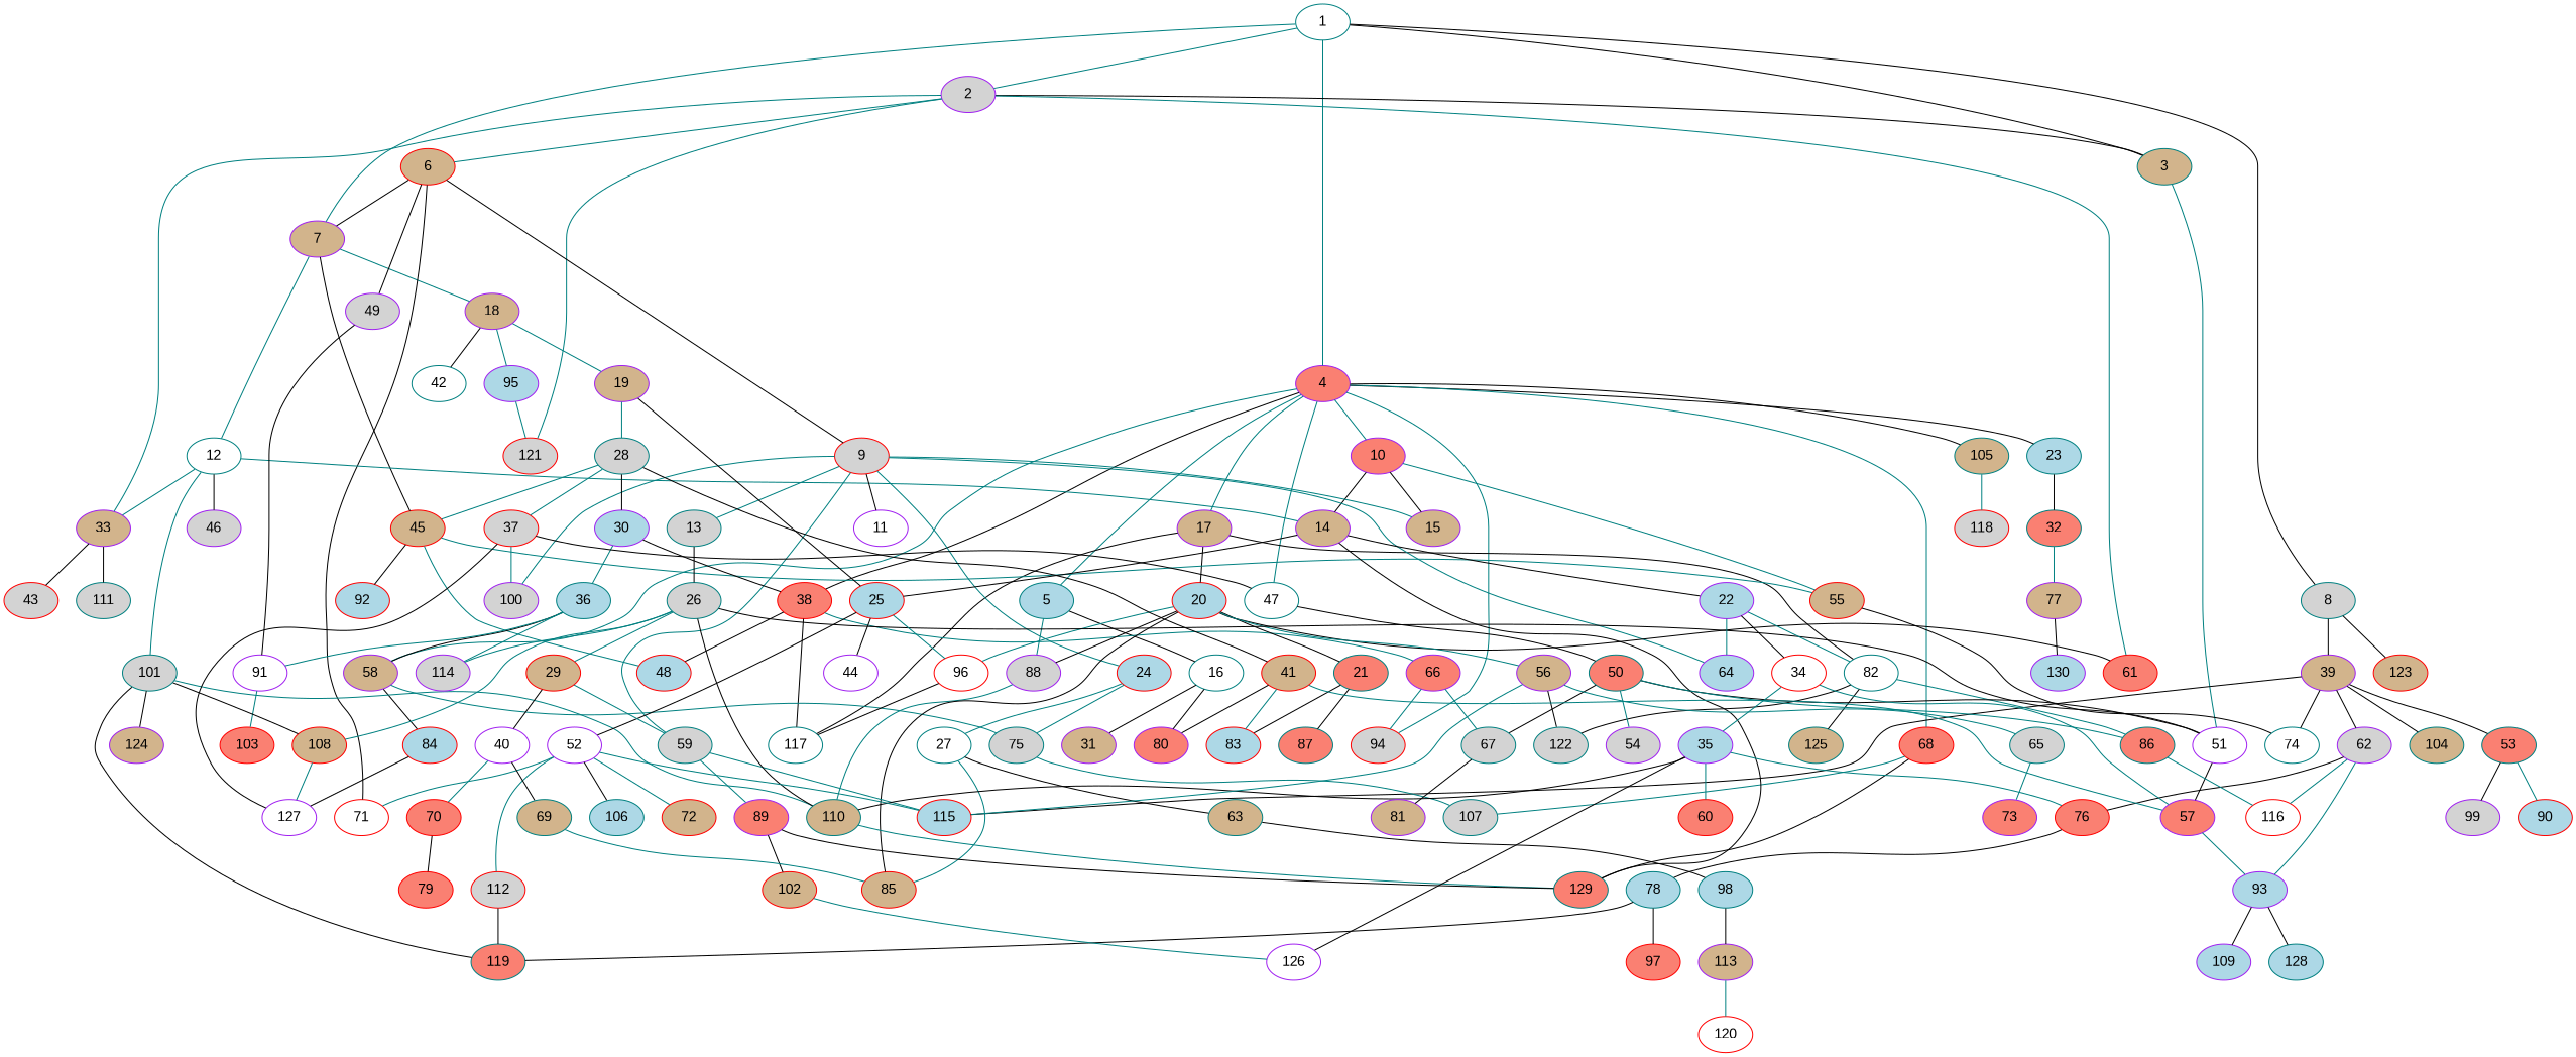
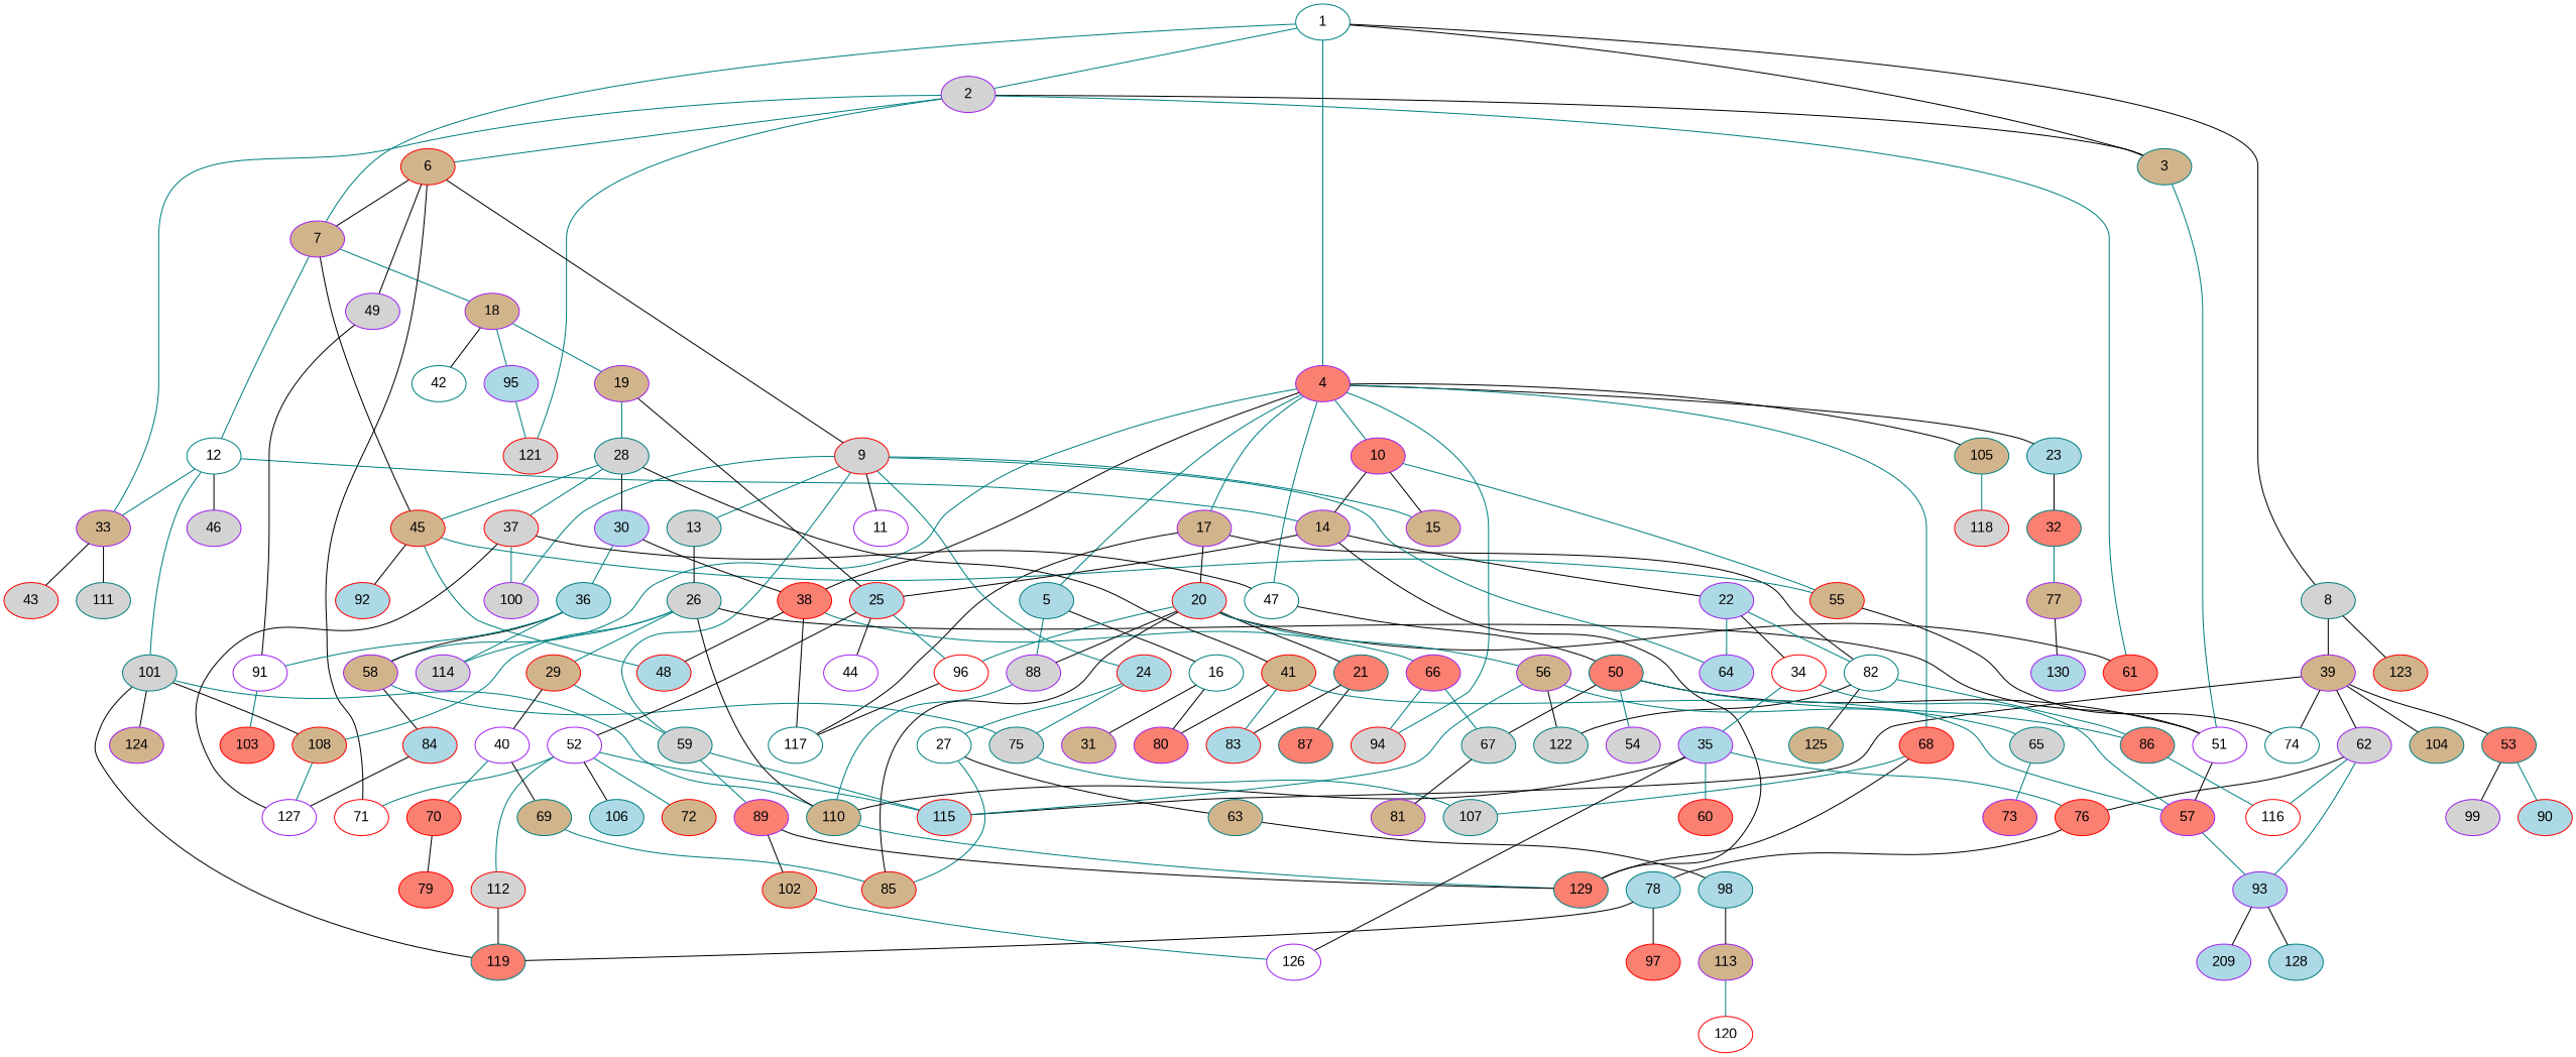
  graph {
    fontname="Liberation Sans"
    node [color=purple fillcolor=tan fontname="Liberation Sans" style=filled]
    edge [color=black fontname="Liberation Sans"]
    1 [color=teal fillcolor=white]
    2 [fillcolor=lightgrey]
    3 [color=teal]
    4 [fillcolor=salmon]
    7
    8 [color=teal fillcolor=lightgrey]
    6 [color=red]
    33
    61 [color=red fillcolor=salmon]
    121 [color=red fillcolor=lightgrey]
    51 [fillcolor=white]
    5 [color=teal fillcolor=lightblue]
    10 [fillcolor=salmon]
    17
    23 [color=teal fillcolor=lightblue]
    38 [color=red fillcolor=salmon]
    47 [color=teal fillcolor=white]
    58
    68 [color=red fillcolor=salmon]
    94 [color=red fillcolor=lightgrey]
    105 [color=teal]
    12 [color=teal fillcolor=white]
    18
    45 [color=red]
    39
    123 [color=red]
    9 [color=red fillcolor=lightgrey]
    49 [fillcolor=lightgrey]
    71 [color=red fillcolor=white]
    43 [color=red fillcolor=lightgrey]
    111 [color=teal fillcolor=lightgrey]
    57 [fillcolor=salmon]
    16 [color=teal fillcolor=white]
    88 [fillcolor=lightgrey]
    15
    14
    55 [color=red]
    20 [color=red fillcolor=lightblue]
    82 [color=teal fillcolor=white]
    117 [color=teal fillcolor=white]
    32 [color=teal fillcolor=salmon]
    48 [color=red fillcolor=lightblue]
    66 [fillcolor=salmon]
    50 [color=teal fillcolor=salmon]
    75 [color=teal fillcolor=lightgrey]
    84 [color=red fillcolor=lightblue]
    129 [color=teal fillcolor=salmon]
    107 [color=teal fillcolor=lightgrey]
    118 [color=red fillcolor=lightgrey]
    31
    80 [fillcolor=salmon]
    110 [color=teal]
    11 [fillcolor=white]
    13 [color=teal fillcolor=lightgrey]
    24 [color=red fillcolor=lightblue]
    59 [color=teal fillcolor=lightgrey]
    100 [fillcolor=lightgrey]
    64 [fillcolor=lightblue]
    91 [fillcolor=white]
    46 [fillcolor=lightgrey]
    101 [color=teal fillcolor=lightgrey]
    19
    42 [color=teal fillcolor=white]
    95 [fillcolor=lightblue]
    92 [color=red fillcolor=lightblue]
    53 [color=teal fillcolor=salmon]
    62 [fillcolor=lightgrey]
    74 [color=teal fillcolor=white]
    104 [color=teal]
    115 [color=red fillcolor=lightblue]
    26 [color=teal fillcolor=lightgrey]
    27 [color=teal fillcolor=white]
    34 [color=red fillcolor=white]
    35 [fillcolor=lightblue]
    89 [fillcolor=salmon]
    22 [fillcolor=lightblue]
    25 [color=red fillcolor=lightblue]
    108 [color=red]
    119 [color=teal fillcolor=salmon]
    124
    29 [color=red]
    114 [fillcolor=lightgrey]
    96 [color=red fillcolor=white]
    44 [fillcolor=white]
    52 [fillcolor=white]
    21 [color=teal fillcolor=salmon]
    56
    85 [color=red]
    86 [color=teal fillcolor=salmon]
    122 [color=teal fillcolor=lightgrey]
    125 [color=teal]
    28 [color=teal fillcolor=lightgrey]
    30 [fillcolor=lightblue]
    37 [color=red fillcolor=lightgrey]
    41 [color=red]
    83 [color=red fillcolor=lightblue]
    87 [color=teal fillcolor=salmon]
    65 [color=teal fillcolor=lightgrey]
    77
    63 [color=teal]
    72 [color=red]
    106 [color=teal fillcolor=lightblue]
    112 [color=red fillcolor=lightgrey]
    40 [fillcolor=white]
    127 [fillcolor=white]
    98 [color=teal fillcolor=lightblue]
    36 [color=teal fillcolor=lightblue]
    69 [color=teal]
    70 [color=red fillcolor=salmon]
    130 [fillcolor=lightblue]
    60 [color=red fillcolor=salmon]
    76 [color=red fillcolor=salmon]
    126 [fillcolor=white]
    93 [fillcolor=lightblue]
    78 [color=teal fillcolor=lightblue]
    103 [color=red fillcolor=salmon]
    67 [color=teal fillcolor=lightgrey]
    90 [color=red fillcolor=lightblue]
    99 [fillcolor=lightgrey]
    116 [color=red fillcolor=white]
    79 [color=red fillcolor=salmon]
    54 [fillcolor=lightgrey]
    81
    73 [fillcolor=salmon]
-   109 [fillcolor=lightblue]
+   109 [fillcolor=lightblue label=209]
    128 [color=teal fillcolor=lightblue]
    102 [color=red]
    113
    97 [color=red fillcolor=salmon]
    120 [color=red fillcolor=white]
    1 -- 2 [color=teal]
    1 -- 3
    1 -- 4 [color=teal]
    1 -- 7 [color=teal]
    1 -- 8
    2 -- 3
    2 -- 6 [color=teal]
    2 -- 33 [color=teal]
    2 -- 61 [color=teal]
    2 -- 121 [color=teal]
    3 -- 51 [color=teal]
    4 -- 5 [color=teal]
    4 -- 10 [color=teal]
    4 -- 17 [color=teal]
    4 -- 23
    4 -- 38
    4 -- 47 [color=teal]
    4 -- 58 [color=teal]
    4 -- 68 [color=teal]
    4 -- 94 [color=teal]
    4 -- 105
    7 -- 12 [color=teal]
    7 -- 18 [color=teal]
    7 -- 45
    8 -- 39
    8 -- 123
    6 -- 7
    6 -- 9
    6 -- 49
    6 -- 71
    33 -- 43
    33 -- 111
    51 -- 57
    5 -- 16
    5 -- 88 [color=teal]
    10 -- 15
    10 -- 14
    10 -- 55 [color=teal]
    17 -- 20
    17 -- 82
    17 -- 117
    23 -- 32
    38 -- 117
    38 -- 48
    38 -- 66 [color=teal]
    47 -- 50
    58 -- 75 [color=teal]
    58 -- 84
    68 -- 129
    68 -- 107 [color=teal]
    105 -- 118 [color=teal]
    12 -- 33 [color=teal]
    12 -- 14 [color=teal]
    12 -- 46
    12 -- 101 [color=teal]
    18 -- 19 [color=teal]
    18 -- 42
    18 -- 95 [color=teal]
    45 -- 55 [color=teal]
    45 -- 48 [color=teal]
    45 -- 92
    39 -- 53
    39 -- 62
    39 -- 74
    39 -- 104
    39 -- 115
    9 -- 15 [color=teal]
    9 -- 11
    9 -- 13 [color=teal]
    9 -- 24 [color=teal]
    9 -- 59 [color=teal]
    9 -- 100 [color=teal]
    9 -- 64 [color=teal]
    49 -- 91
    57 -- 93 [color=teal]
    16 -- 31
    16 -- 80
    88 -- 110 [color=teal]
    14 -- 129
    14 -- 22
    14 -- 25
    55 -- 74
    20 -- 61
    20 -- 88
    20 -- 96 [color=teal]
    20 -- 21
    20 -- 56 [color=teal]
    20 -- 85
    82 -- 86 [color=teal]
    82 -- 122
    82 -- 125
    32 -- 77 [color=teal]
    66 -- 94 [color=teal]
    66 -- 67 [color=teal]
    50 -- 51
    50 -- 86 [color=teal]
    50 -- 67
    50 -- 54 [color=teal]
    75 -- 107 [color=teal]
    84 -- 127
    110 -- 129 [color=teal]
    13 -- 26
    24 -- 75 [color=teal]
    24 -- 27 [color=teal]
    59 -- 115 [color=teal]
    59 -- 89 [color=teal]
    91 -- 103 [color=teal]
    101 -- 110 [color=teal]
    101 -- 108
    101 -- 119
    101 -- 124
    19 -- 25
    19 -- 28 [color=teal]
    95 -- 121 [color=teal]
    53 -- 90 [color=teal]
    53 -- 99
    62 -- 76
    62 -- 93 [color=teal]
    62 -- 116 [color=teal]
    26 -- 51
    26 -- 110
    26 -- 108 [color=teal]
    26 -- 29 [color=teal]
    26 -- 114 [color=teal]
    27 -- 85 [color=teal]
    27 -- 63
    34 -- 57 [color=teal]
    34 -- 35 [color=teal]
    35 -- 110
    35 -- 60 [color=teal]
    35 -- 76 [color=teal]
    35 -- 126
    89 -- 129
    89 -- 102
    22 -- 82 [color=teal]
    22 -- 64 [color=teal]
    22 -- 34
    25 -- 96 [color=teal]
    25 -- 44
    25 -- 52
    108 -- 127 [color=teal]
    29 -- 59 [color=teal]
    29 -- 40
    96 -- 117
    52 -- 71 [color=teal]
    52 -- 115 [color=teal]
    52 -- 72 [color=teal]
    52 -- 106
    52 -- 112 [color=teal]
    21 -- 83
    21 -- 87
    56 -- 115 [color=teal]
    56 -- 122
    56 -- 65 [color=teal]
    86 -- 116 [color=teal]
    28 -- 45 [color=teal]
    28 -- 30
    28 -- 37 [color=teal]
    28 -- 41
    30 -- 38
    30 -- 36 [color=teal]
    37 -- 47
    37 -- 100 [color=teal]
    37 -- 127
    41 -- 57 [color=teal]
    41 -- 80
    41 -- 83 [color=teal]
    65 -- 73 [color=teal]
    77 -- 130
    63 -- 98
    112 -- 119
    40 -- 69
    40 -- 70 [color=teal]
    98 -- 113
    36 -- 58
    36 -- 91 [color=teal]
    36 -- 114 [color=teal]
    69 -- 85 [color=teal]
    70 -- 79
    76 -- 78
    93 -- 109
    93 -- 128
    78 -- 119
    78 -- 97
    67 -- 81
    102 -- 126 [color=teal]
    113 -- 120 [color=teal]
  }
